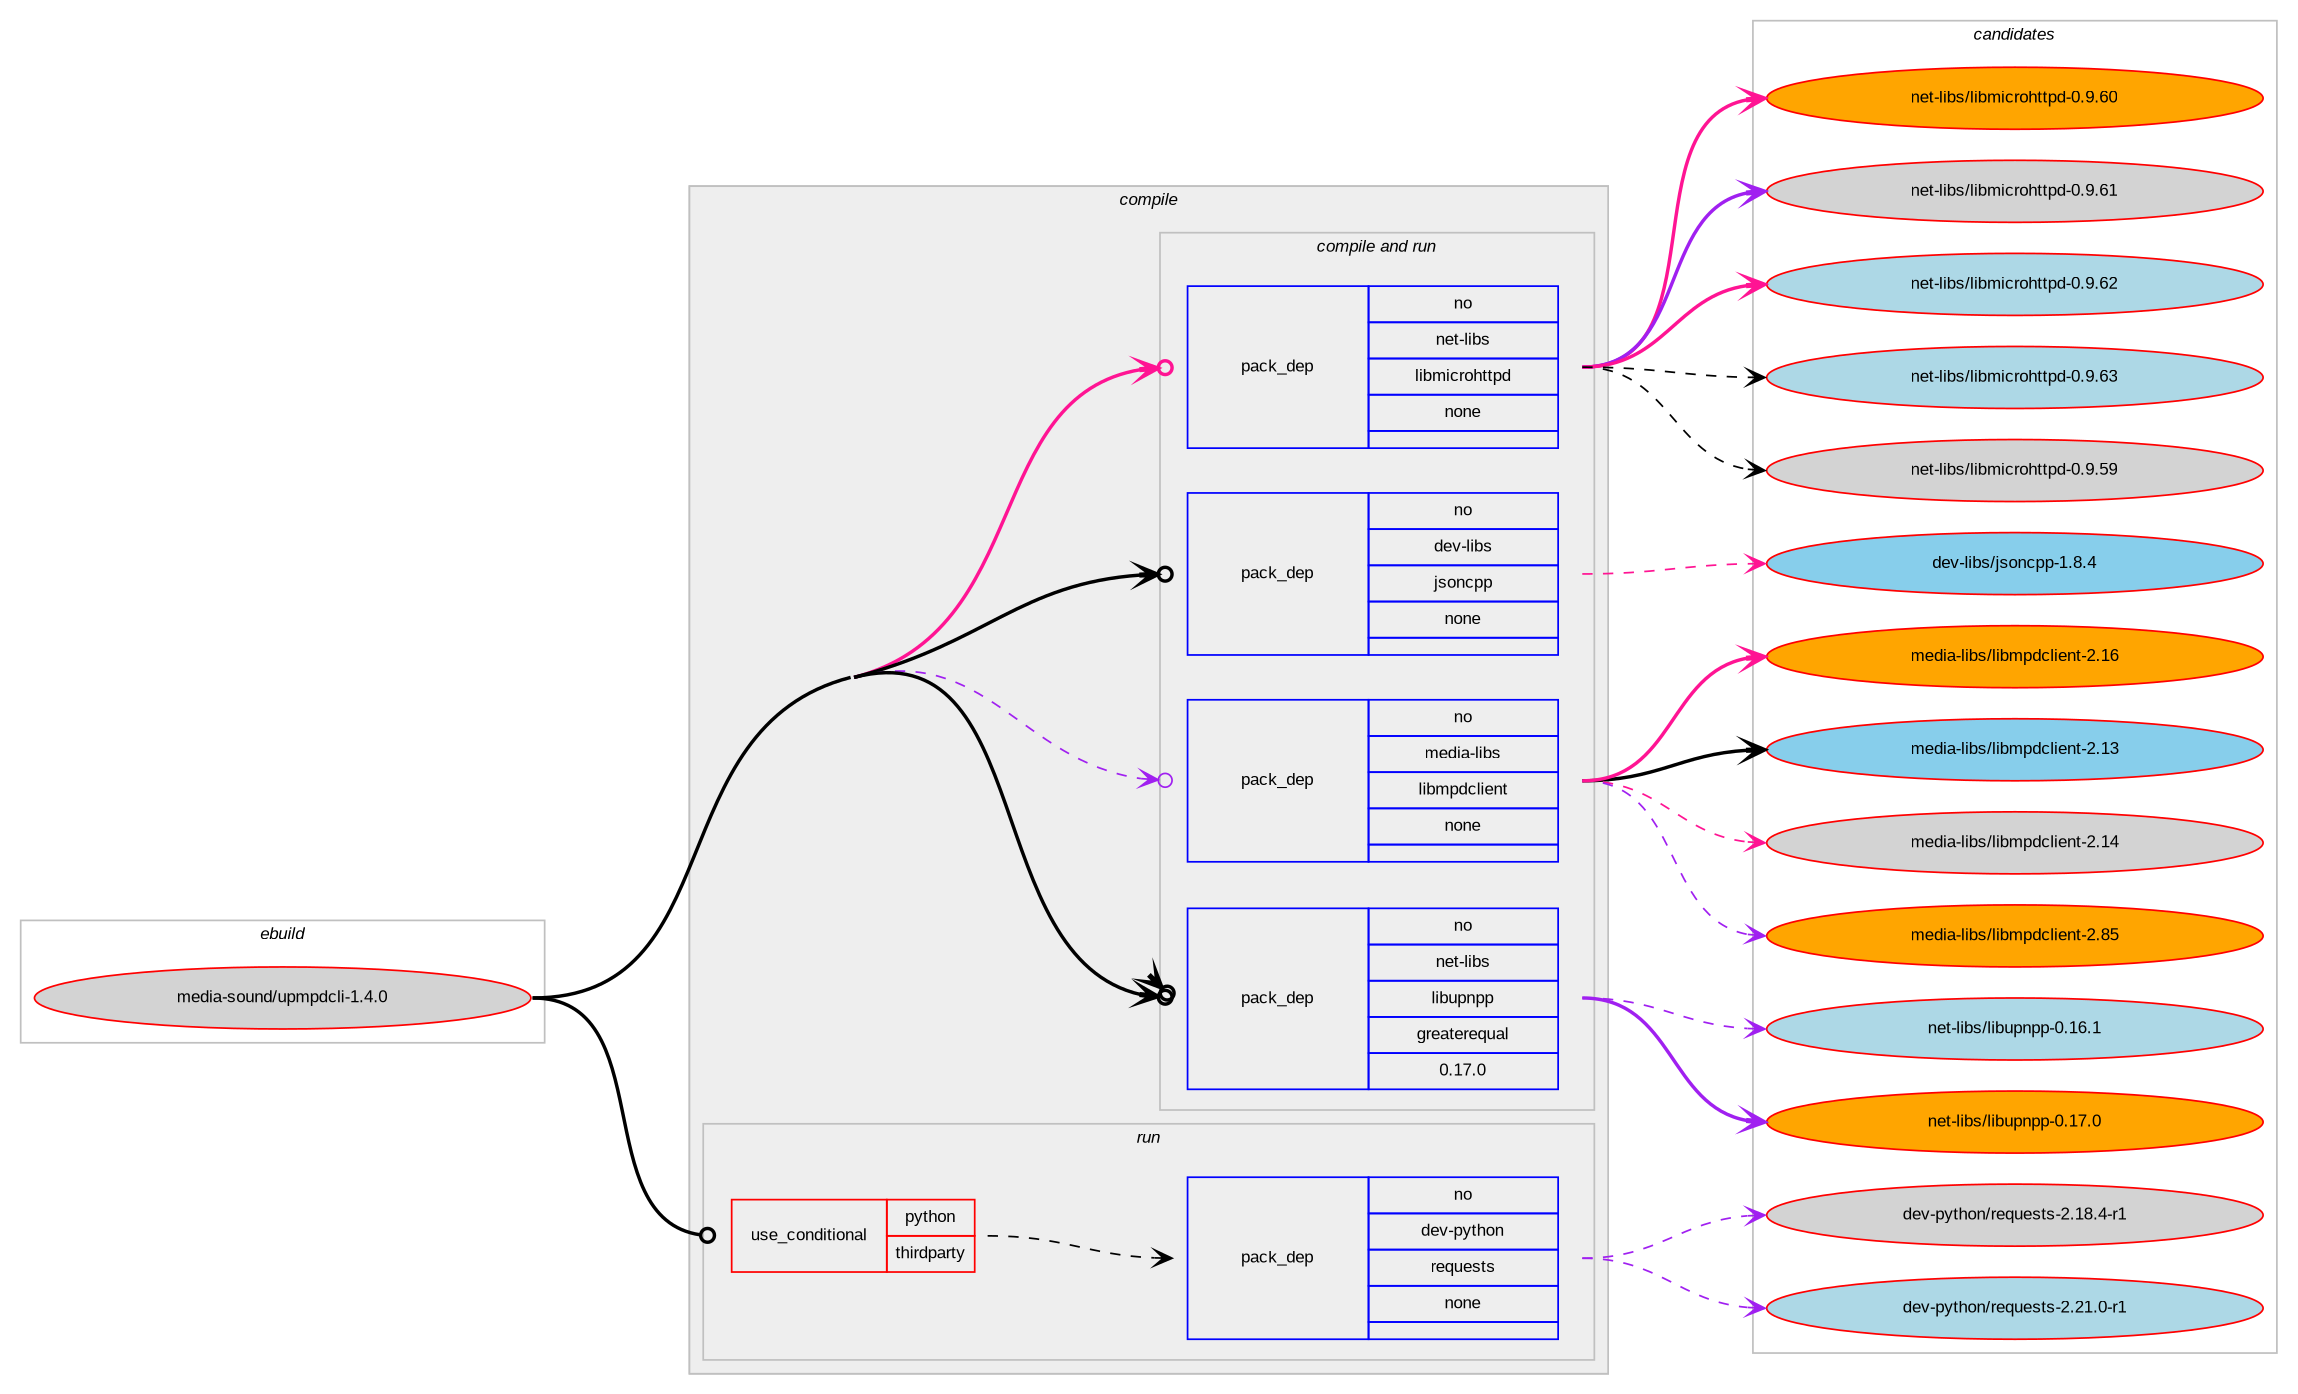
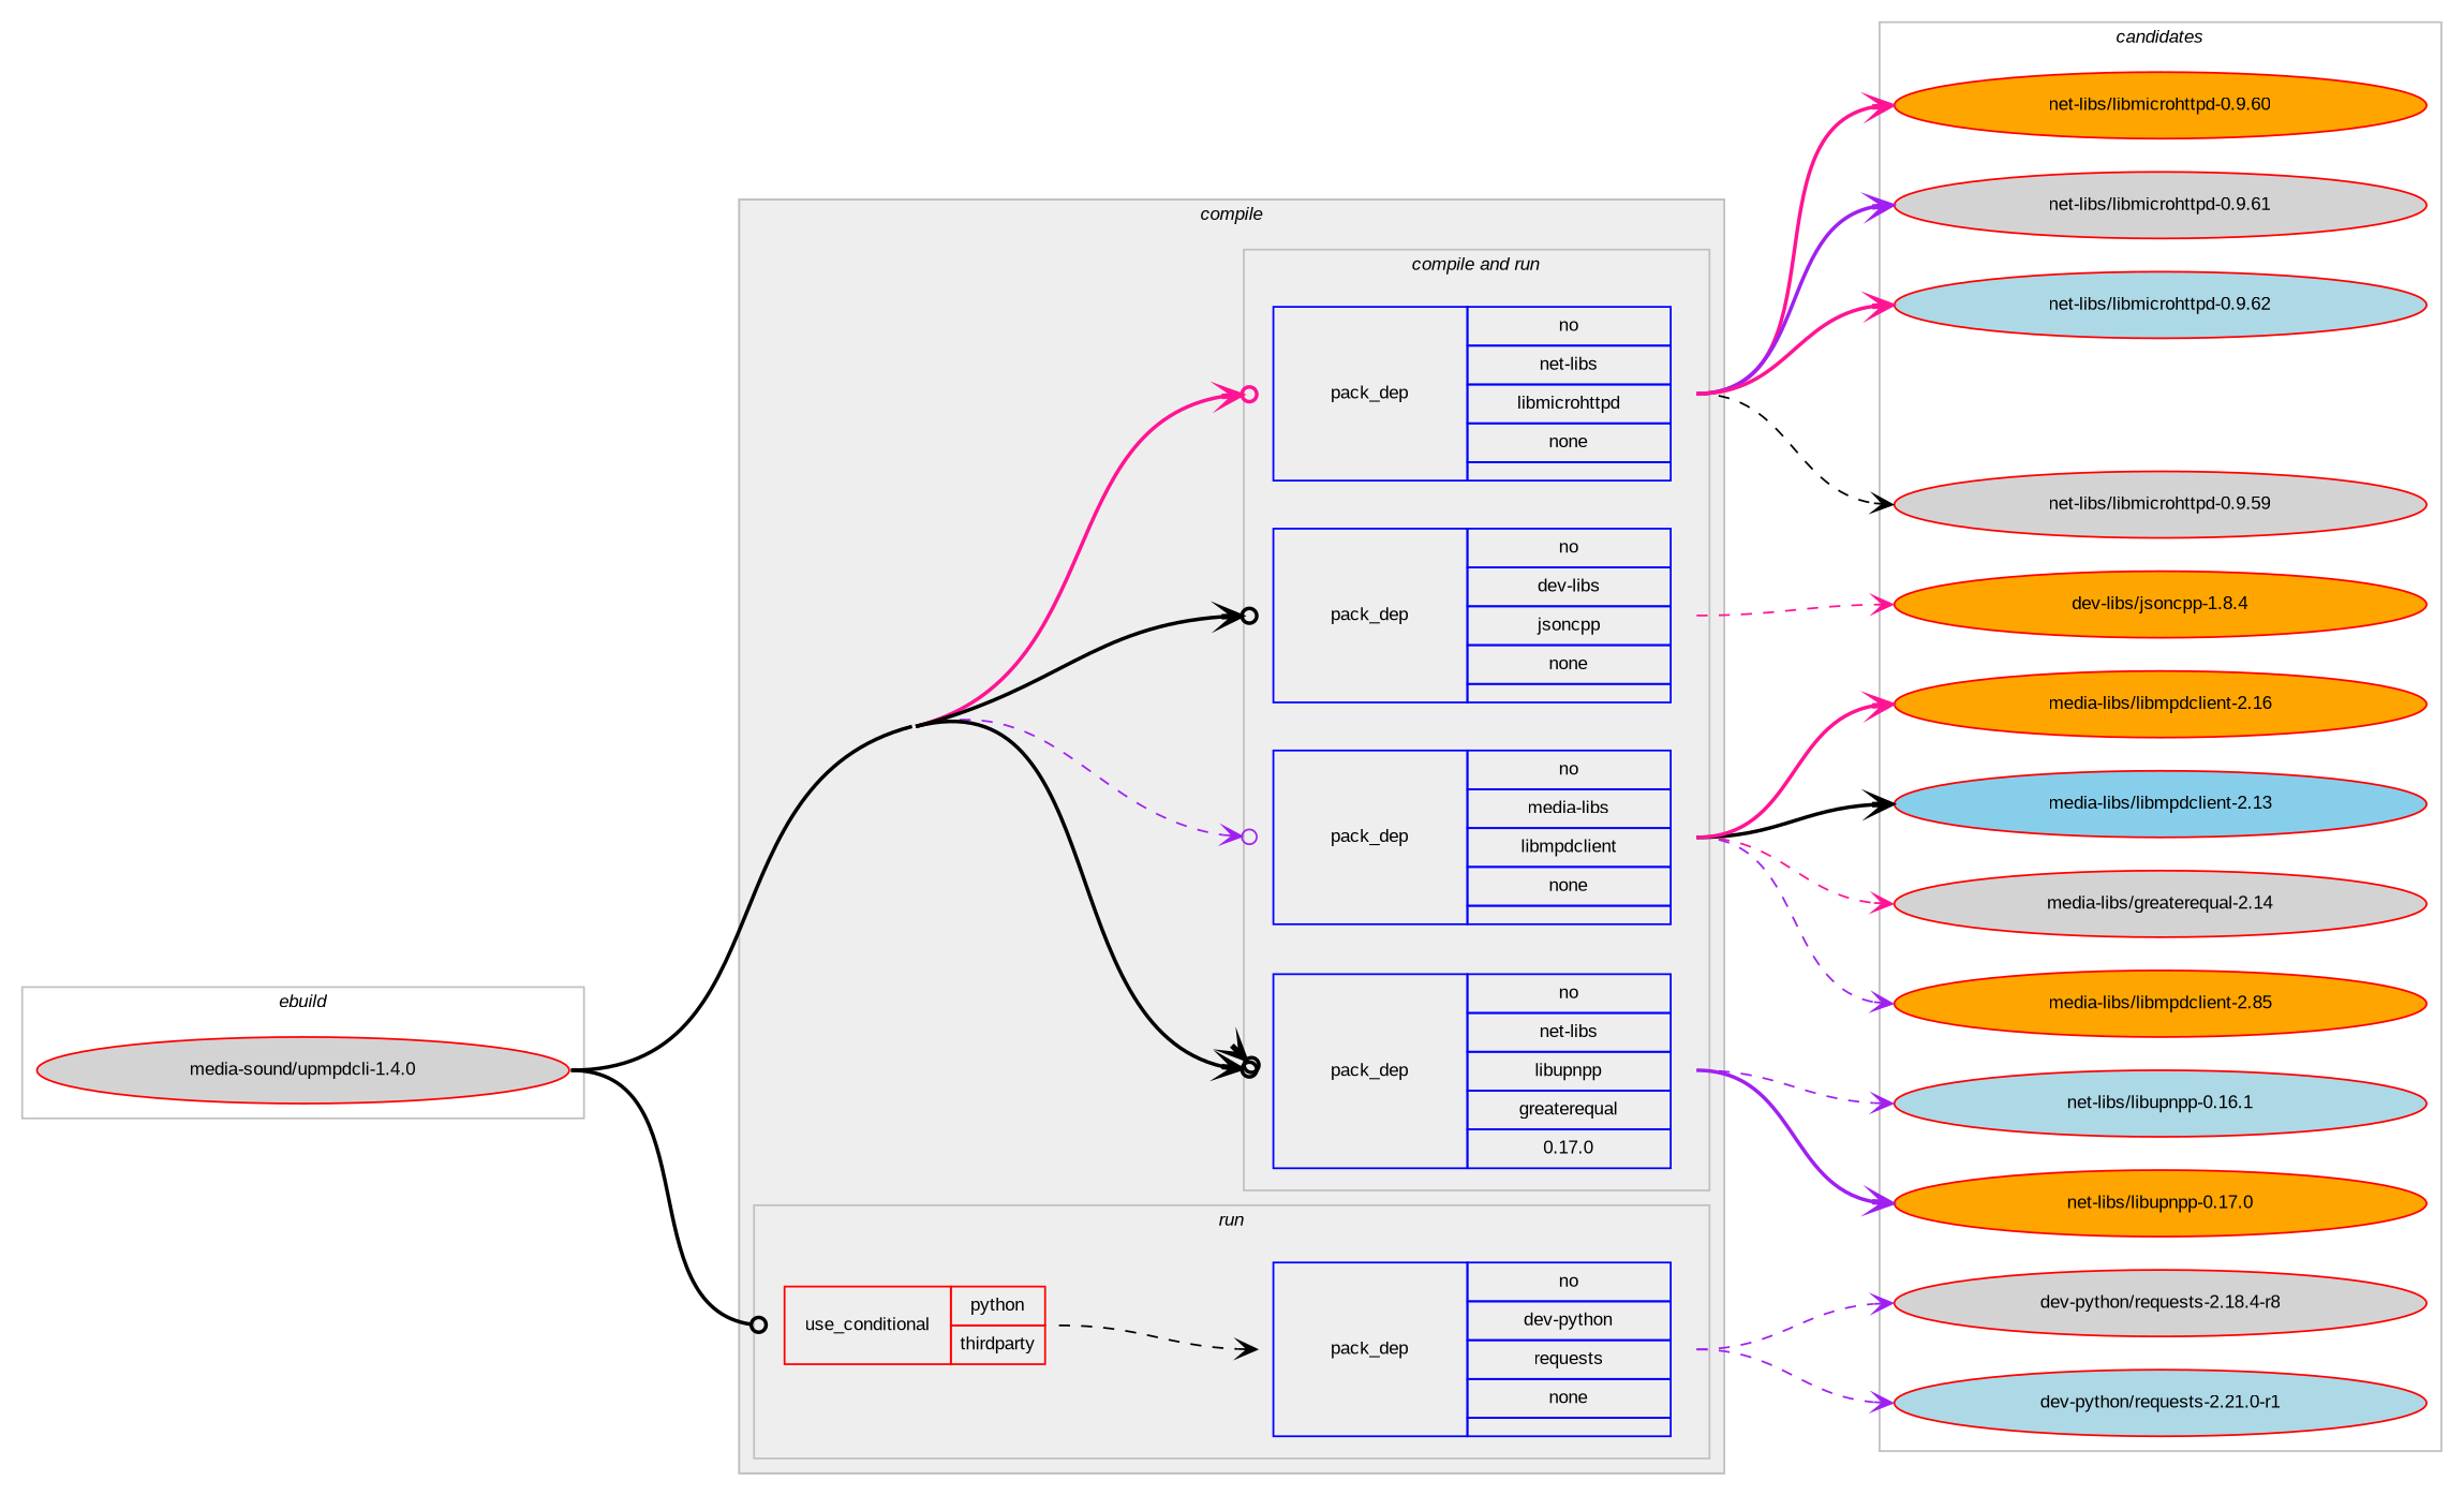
  digraph {
    compound=true
    concentrate=true
    fontname="Liberation Sans"
    fontsize=10
    newrank=true
    rankdir=LR
    ranksep=1.5
    node [color=red fontname="Liberation Sans" fontsize=10 style=filled]
    edge [arrowhead=vee color=black fontname="Liberation Sans" headport=w style=bold tailport=e weight=100]
    n1 [fillcolor=lightgrey label="media-sound/upmpdcli-1.4.0" width=4]
    n2 [color=blue label=<<TABLE BORDER="0" CELLBORDER="1" CELLSPACING="0" CELLPADDING="4" WIDTH="220"><TR><TD ROWSPAN="6" CELLPADDING="30">pack_dep</TD></TR><TR><TD WIDTH="110">no</TD></TR><TR><TD>net-libs</TD></TR><TR><TD>libmicrohttpd</TD></TR><TR><TD>none</TD></TR><TR><TD></TD></TR></TABLE>> shape=none style=""]
    n3 [color=blue label=<<TABLE BORDER="0" CELLBORDER="1" CELLSPACING="0" CELLPADDING="4" WIDTH="220"><TR><TD ROWSPAN="6" CELLPADDING="30">pack_dep</TD></TR><TR><TD WIDTH="110">no</TD></TR><TR><TD>dev-libs</TD></TR><TR><TD>jsoncpp</TD></TR><TR><TD>none</TD></TR><TR><TD></TD></TR></TABLE>> shape=none style=""]
    n4 [color=blue label=<<TABLE BORDER="0" CELLBORDER="1" CELLSPACING="0" CELLPADDING="4" WIDTH="220"><TR><TD ROWSPAN="6" CELLPADDING="30">pack_dep</TD></TR><TR><TD WIDTH="110">no</TD></TR><TR><TD>media-libs</TD></TR><TR><TD>libmpdclient</TD></TR><TR><TD>none</TD></TR><TR><TD></TD></TR></TABLE>> shape=none style=""]
    n5 [color=blue label=<<TABLE BORDER="0" CELLBORDER="1" CELLSPACING="0" CELLPADDING="4" WIDTH="220"><TR><TD ROWSPAN="6" CELLPADDING="30">pack_dep</TD></TR><TR><TD WIDTH="110">no</TD></TR><TR><TD>net-libs</TD></TR><TR><TD>libupnpp</TD></TR><TR><TD>greaterequal</TD></TR><TR><TD>0.17.0</TD></TR></TABLE>> shape=none style=""]
    n6 [color=blue label=<<TABLE BORDER="0" CELLBORDER="1" CELLSPACING="0" CELLPADDING="4" WIDTH="220"><TR><TD ROWSPAN="6" CELLPADDING="30">pack_dep</TD></TR><TR><TD WIDTH="110">no</TD></TR><TR><TD>dev-python</TD></TR><TR><TD>requests</TD></TR><TR><TD>none</TD></TR><TR><TD></TD></TR></TABLE>> shape=none style=""]
    n7 [label=<<TABLE BORDER="0" CELLBORDER="1" CELLSPACING="0" CELLPADDING="4"><TR><TD ROWSPAN="3" CELLPADDING="10">use_conditional</TD></TR><TR><TD>python</TD></TR><TR><TD>thirdparty</TD></TR></TABLE>> shape=none style=""]
-   n8 [fillcolor=skyblue label="dev-libs/jsoncpp-1.8.4" width=4]
+   n8 [fillcolor=orange label="dev-libs/jsoncpp-1.8.4" width=4]
    n9 [fillcolor=skyblue label="media-libs/libmpdclient-2.13" width=4]
-   n10 [fillcolor=lightgrey label="media-libs/libmpdclient-2.14" width=4]
+   n10 [fillcolor=lightgrey label="media-libs/greaterequal-2.14" width=4]
    n11 [fillcolor=orange label="media-libs/libmpdclient-2.85" width=4]
    n12 [fillcolor=orange label="media-libs/libmpdclient-2.16" width=4]
    n13 [fillcolor=lightgrey label="net-libs/libmicrohttpd-0.9.59" width=4]
    n14 [fillcolor=orange label="net-libs/libmicrohttpd-0.9.60" width=4]
    n15 [fillcolor=lightgrey label="net-libs/libmicrohttpd-0.9.61" width=4]
    n16 [fillcolor=lightblue label="net-libs/libmicrohttpd-0.9.62" width=4]
-   n17 [fillcolor=lightblue label="net-libs/libmicrohttpd-0.9.63" width=4]
    n18 [fillcolor=lightblue label="net-libs/libupnpp-0.16.1" width=4]
    n19 [fillcolor=orange label="net-libs/libupnpp-0.17.0" width=4]
-   n20 [fillcolor=lightgrey label="dev-python/requests-2.18.4-r1" width=4]
+   n20 [fillcolor=lightgrey label="dev-python/requests-2.18.4-r8" width=4]
    n21 [fillcolor=lightblue label="dev-python/requests-2.21.0-r1" width=4]
    subgraph cluster_1 {
      color=gray
      label=<<i>ebuild</i>>
      rank=same
      n1
    }
    subgraph cluster_2 {
      color=gray
      label=<<i>dependencies</i>>
      subgraph cluster_3 {
        color=gray
        fillcolor="#eeeeee"
        label=<<i>compile</i>>
        style=filled
      }
      subgraph cluster_4 {
        color=gray
        fillcolor="#eeeeee"
        label=<<i>compile and run</i>>
        style=filled
        subgraph sub_5 {
          color=gray
          fillcolor="#eeeeee"
          label=<<i>compile and run</i>>
          style=filled
          n2
        }
        subgraph sub_6 {
          color=gray
          fillcolor="#eeeeee"
          label=<<i>compile and run</i>>
          style=filled
          n3
        }
        subgraph sub_7 {
          color=gray
          fillcolor="#eeeeee"
          label=<<i>compile and run</i>>
          style=filled
          n4
        }
        subgraph sub_8 {
          color=gray
          fillcolor="#eeeeee"
          label=<<i>compile and run</i>>
          style=filled
          n5
        }
      }
      subgraph cluster_9 {
        color=gray
        fillcolor="#eeeeee"
        label=<<i>run</i>>
        style=filled
        subgraph sub_10 {
          color=gray
          fillcolor="#eeeeee"
          label=<<i>run</i>>
          style=filled
          n7
          subgraph sub_11 {
            color=gray
            fillcolor="#eeeeee"
            label=<<i>run</i>>
            style=filled
            n6
          }
        }
      }
    }
    subgraph cluster_12 {
      color=gray
      label=<<i>candidates</i>>
      rank=same
      subgraph sub_13 {
        color=black
        label=<<i>candidates</i>>
        nodesep=1
        rank=same
        n8
      }
      subgraph sub_14 {
        color=black
        label=<<i>candidates</i>>
        nodesep=1
        rank=same
        n9
        n10
        n11
        n12
      }
      subgraph sub_15 {
        color=black
        label=<<i>candidates</i>>
        nodesep=1
        rank=same
        n13
        n14
        n15
        n16
-       n17
      }
      subgraph sub_16 {
        color=black
        label=<<i>candidates</i>>
        nodesep=1
        rank=same
        n18
        n19
      }
      subgraph sub_17 {
        color=black
        label=<<i>candidates</i>>
        nodesep=1
        rank=same
        n20
        n21
      }
    }
    n1 -> n2 [arrowhead=odotvee color=deeppink weight=20]
    n1 -> n3 [arrowhead=odotvee weight=20]
    n1 -> n4 [arrowhead=odotvee color=purple style=dashed weight=20]
    n1 -> n5 [arrowhead=odotvee weight=20]
    n1 -> n7 [arrowhead=odot weight=20]
    n2 -> n13 [style=dashed]
    n2 -> n14 [color=deeppink]
    n2 -> n15 [color=purple]
    n2 -> n16 [color=deeppink]
-   n2 -> n17 [style=dashed]
    n3 -> n8 [color=deeppink style=dashed]
    n4 -> n9
    n4 -> n10 [color=deeppink style=dashed]
    n4 -> n11 [color=purple style=dashed]
    n4 -> n12 [color=deeppink]
    n5 -> n18 [color=purple style=dashed]
    n5 -> n19 [color=purple]
    n6 -> n20 [color=purple style=dashed]
    n6 -> n21 [color=purple style=dashed]
    n7 -> n6 [style=dashed weight=20]
  }
